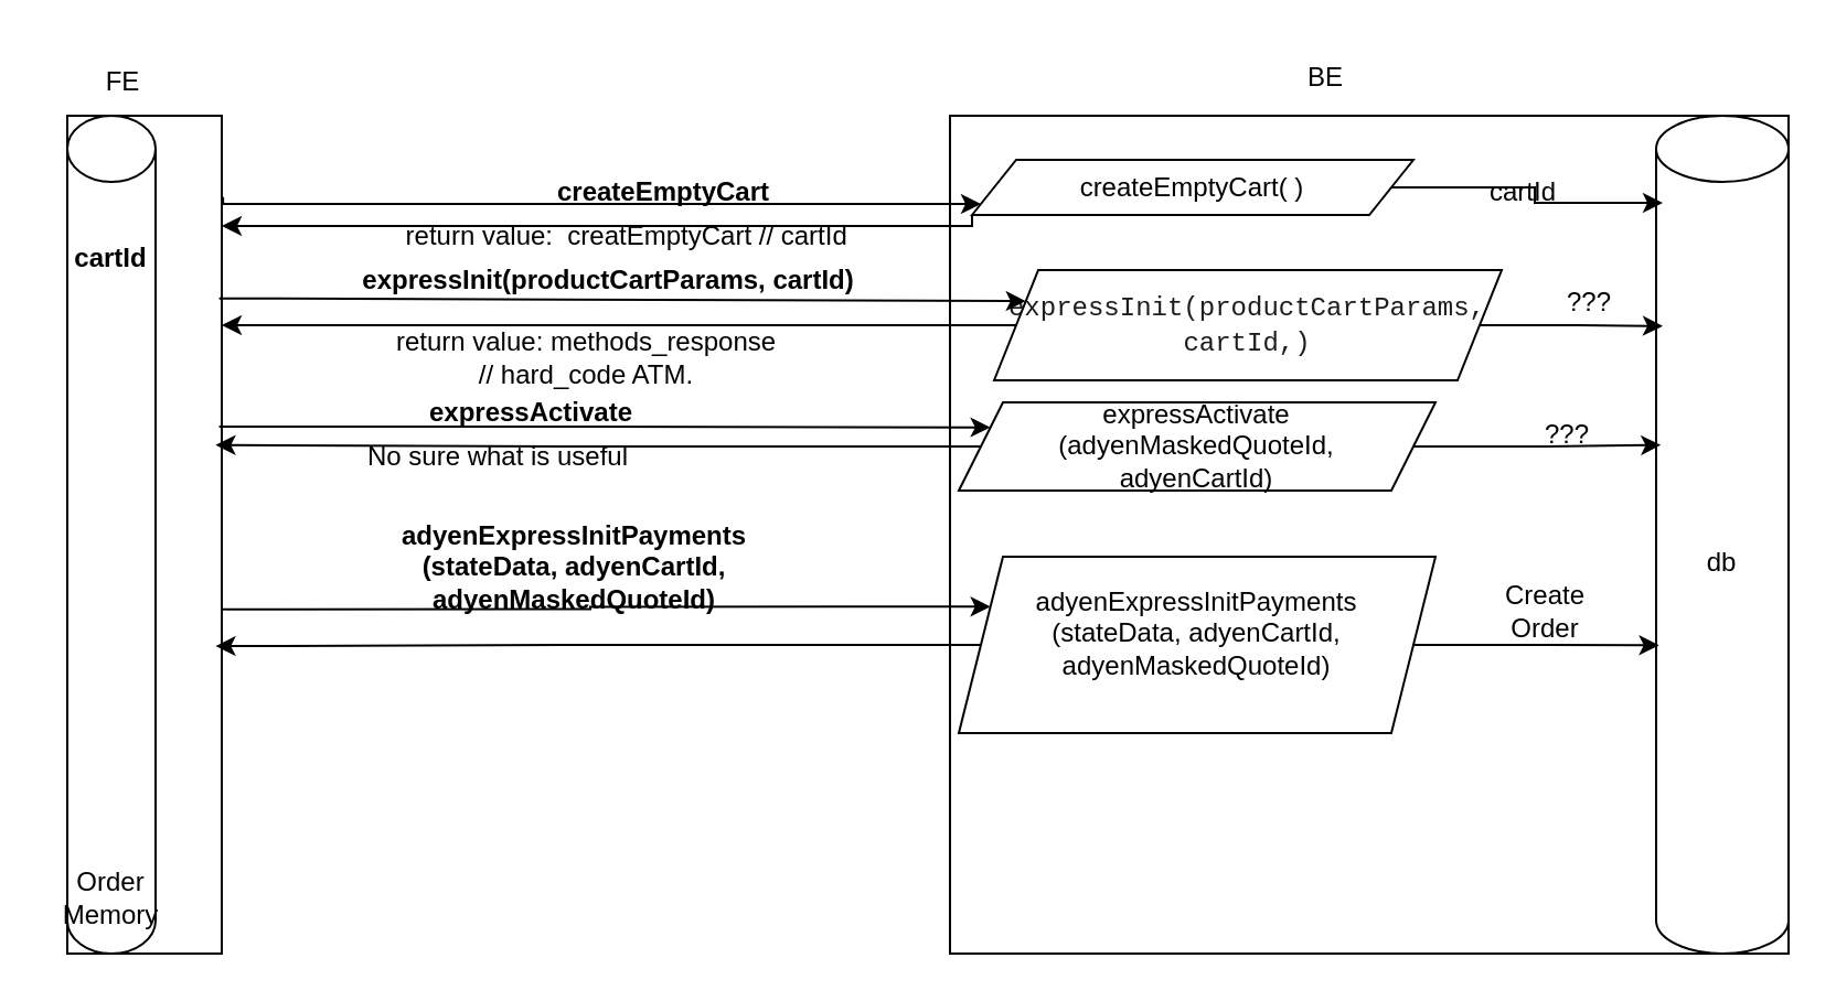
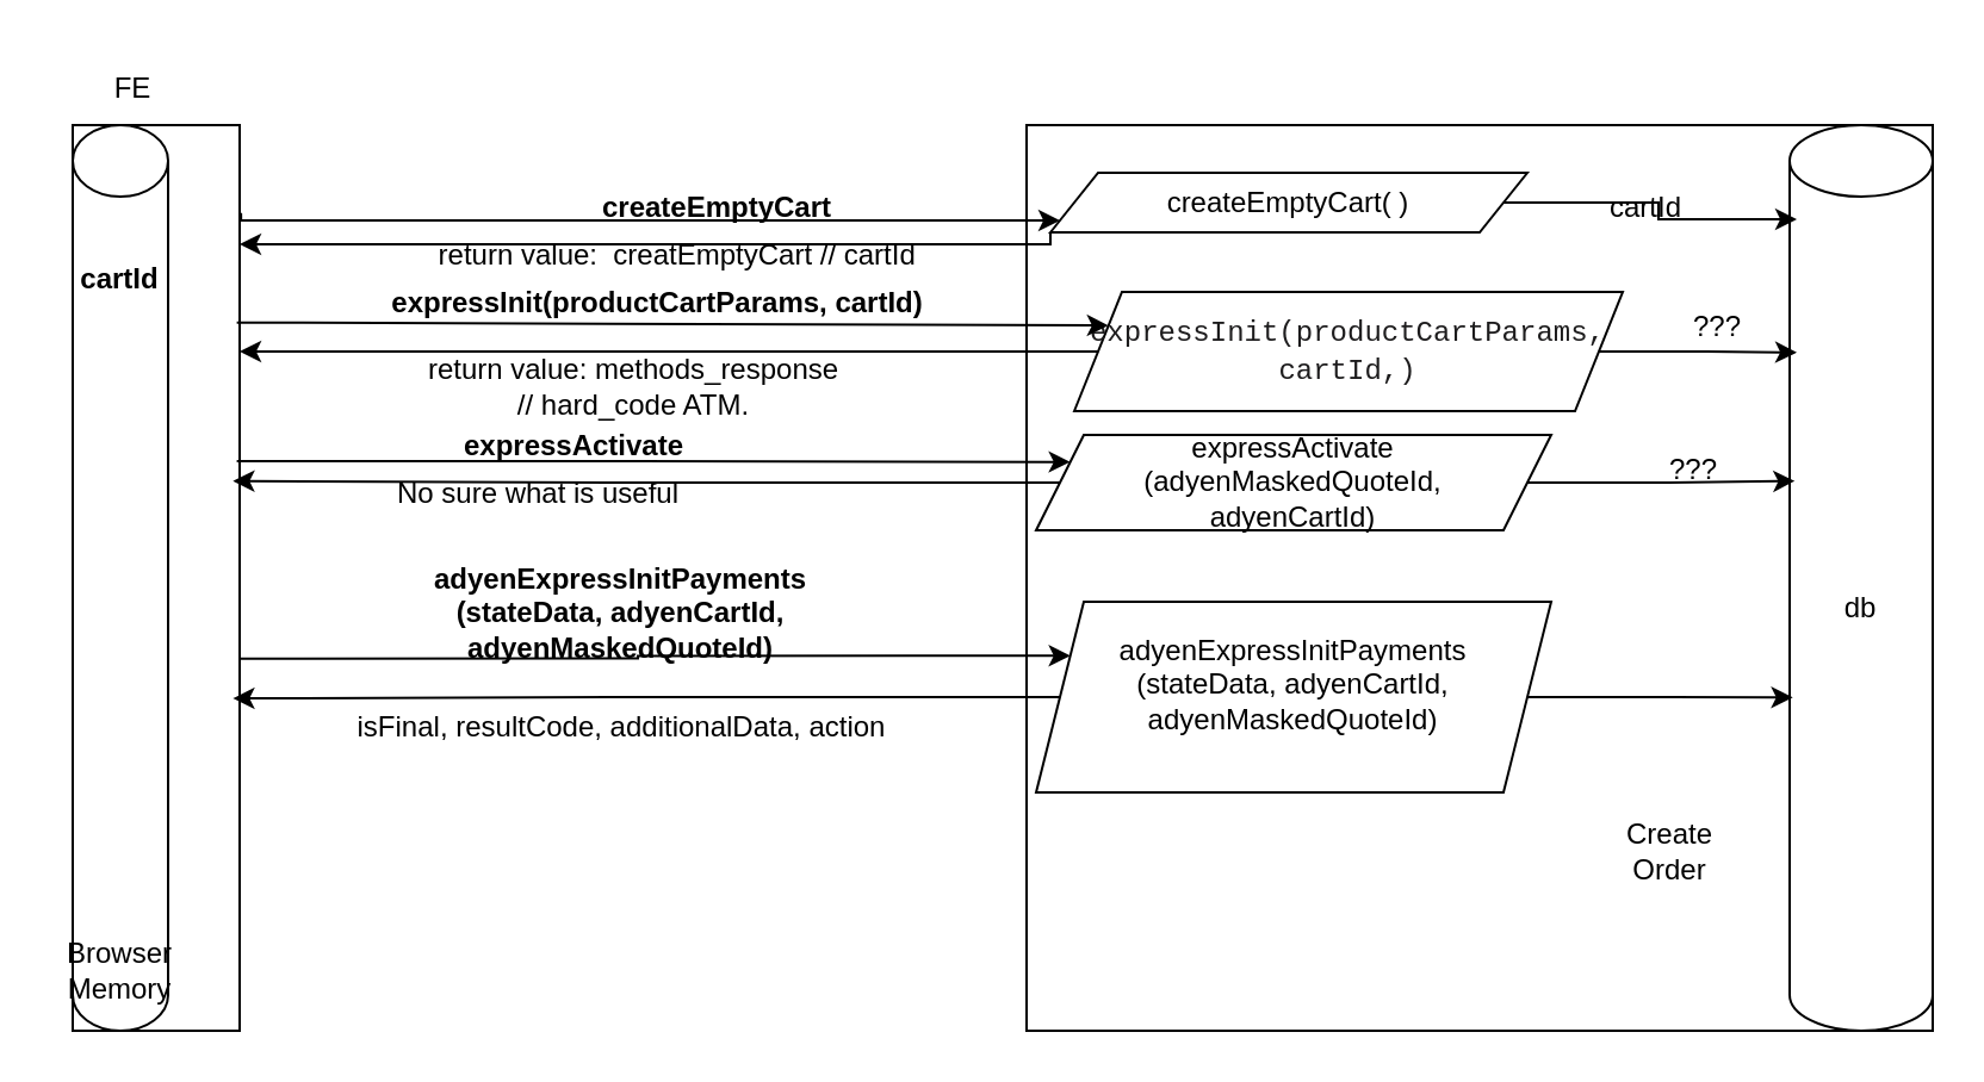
  <mxCell id="0" />
  <mxCell id="1" parent="0" />
  <mxCell id="2" value="" style="rounded=0;whiteSpace=wrap;html=1;" parent="1" vertex="1"><mxGeometry x="30" y="52" width="70" height="380" as="geometry" /></mxCell>
  <mxCell id="3" value="" style="rounded=0;whiteSpace=wrap;html=1;strokeOpacity=100;" parent="1" vertex="1"><mxGeometry x="430" y="52" width="380" height="380" as="geometry" /></mxCell>
  <mxCell id="4" style="edgeStyle=orthogonalEdgeStyle;rounded=0;orthogonalLoop=1;jettySize=auto;html=1;exitX=1.008;exitY=0.097;exitDx=0;exitDy=0;exitPerimeter=0;" parent="1" source="2" target="7" edge="1"><mxGeometry relative="1" as="geometry"><mxPoint x="160" y="92" as="sourcePoint" /><Array as="points"><mxPoint x="101" y="92" /></Array></mxGeometry></mxCell>
  <mxCell id="5" value="&lt;b&gt;createEmptyCart&lt;/b&gt;" style="text;html=1;align=center;verticalAlign=middle;resizable=0;points=[];autosize=1;strokeColor=none;fillColor=none;" parent="1" vertex="1"><mxGeometry x="240" y="72" width="120" height="30" as="geometry" /></mxCell>
  <mxCell id="6" style="edgeStyle=orthogonalEdgeStyle;rounded=0;orthogonalLoop=1;jettySize=auto;html=1;exitX=0;exitY=1;exitDx=0;exitDy=0;" parent="1" source="7" target="2" edge="1"><mxGeometry relative="1" as="geometry"><Array as="points"><mxPoint x="440" y="102" /></Array></mxGeometry></mxCell>
  <mxCell id="7" value="&lt;span style=&quot;text-wrap-mode: nowrap;&quot;&gt;createEmptyCart( )&lt;/span&gt;" style="shape=parallelogram;perimeter=parallelogramPerimeter;whiteSpace=wrap;html=1;fixedSize=1;" parent="1" vertex="1"><mxGeometry x="440" y="72" width="200" height="25" as="geometry" /></mxCell>
  <mxCell id="8" value="return value:&amp;nbsp; creatEmptyCart // cartId&amp;nbsp;" style="text;html=1;align=center;verticalAlign=middle;resizable=0;points=[];autosize=1;strokeColor=none;fillColor=none;" parent="1" vertex="1"><mxGeometry x="170" y="92" width="230" height="30" as="geometry" /></mxCell>
  <mxCell id="9" value="FE" style="text;html=1;align=center;verticalAlign=middle;resizable=0;points=[];autosize=1;strokeColor=none;fillColor=none;" parent="1" vertex="1"><mxGeometry x="35" y="22" width="40" height="30" as="geometry" /></mxCell>
- <mxCell id="10" value="BE" style="text;html=1;align=center;verticalAlign=middle;resizable=0;points=[];autosize=1;strokeColor=none;fillColor=none;" parent="1" vertex="1"><mxGeometry x="580" y="20" width="40" height="30" as="geometry" /></mxCell>
  <mxCell id="11" value="db" style="shape=cylinder3;whiteSpace=wrap;html=1;boundedLbl=1;backgroundOutline=1;size=15;" parent="1" vertex="1"><mxGeometry x="750" y="52" width="60" height="380" as="geometry" /></mxCell>
  <mxCell id="12" value="cartId" style="text;html=1;align=center;verticalAlign=middle;whiteSpace=wrap;rounded=0;" parent="1" vertex="1"><mxGeometry x="660" y="72" width="60" height="30" as="geometry" /></mxCell>
  <mxCell id="13" style="edgeStyle=orthogonalEdgeStyle;rounded=0;orthogonalLoop=1;jettySize=auto;html=1;entryX=1;entryY=0.25;entryDx=0;entryDy=0;" parent="1" source="14" target="2" edge="1"><mxGeometry relative="1" as="geometry" /></mxCell>
  <mxCell id="14" value="&lt;div style=&quot;&quot;&gt;&lt;span style=&quot;background-color: transparent; font-variant-ligatures: none; white-space-collapse: preserve;&quot;&gt;&lt;font face=&quot;Monaco, Menlo, Consolas, Courier New, monospace&quot; color=&quot;#1d1c1d&quot;&gt;expressInit(productCartParams, cartId,)&lt;/font&gt;&lt;/span&gt;&lt;/div&gt;" style="shape=parallelogram;perimeter=parallelogramPerimeter;whiteSpace=wrap;html=1;fixedSize=1;align=center;" parent="1" vertex="1"><mxGeometry x="450" y="122" width="230" height="50" as="geometry" /></mxCell>
  <mxCell id="15" value="" style="shape=cylinder3;whiteSpace=wrap;html=1;boundedLbl=1;backgroundOutline=1;size=15;" parent="1" vertex="1"><mxGeometry x="30" y="52" width="40" height="380" as="geometry" /></mxCell>
  <mxCell id="16" value="&lt;b&gt;cartId&lt;/b&gt;" style="text;html=1;align=center;verticalAlign=middle;whiteSpace=wrap;rounded=0;" parent="1" vertex="1"><mxGeometry y="102" width="60" height="30" as="geometry" x="20" /></mxCell>
- <mxCell id="17" value="Order Memory" style="text;html=1;align=center;verticalAlign=middle;whiteSpace=wrap;rounded=0;" parent="1" vertex="1"><mxGeometry y="392" width="60" height="30" as="geometry" x="20" /></mxCell>
+ <mxCell id="17" value="Browser Memory" style="text;html=1;align=center;verticalAlign=middle;whiteSpace=wrap;rounded=0;" parent="1" vertex="1"><mxGeometry y="392" width="60" height="30" as="geometry" x="20" /></mxCell>
  <mxCell id="18" style="edgeStyle=orthogonalEdgeStyle;rounded=0;orthogonalLoop=1;jettySize=auto;html=1;entryX=0.05;entryY=0.104;entryDx=0;entryDy=0;entryPerimeter=0;" parent="1" source="7" target="11" edge="1"><mxGeometry relative="1" as="geometry" /></mxCell>
  <mxCell id="19" value="" style="edgeStyle=none;orthogonalLoop=1;jettySize=auto;html=1;rounded=0;exitX=0.983;exitY=0.218;exitDx=0;exitDy=0;entryX=0;entryY=0.25;entryDx=0;entryDy=0;exitPerimeter=0;" parent="1" source="2" target="14" edge="1"><mxGeometry width="100" relative="1" as="geometry"><mxPoint x="100" y="165.99" as="sourcePoint" /><mxPoint x="449.5" y="162" as="targetPoint" /><Array as="points" /></mxGeometry></mxCell>
  <mxCell id="20" value="return value: methods_response&lt;br&gt;&lt;div&gt;// hard_code ATM.&lt;/div&gt;" style="text;html=1;align=center;verticalAlign=middle;resizable=0;points=[];autosize=1;strokeColor=none;fillColor=none;" parent="1" vertex="1"><mxGeometry x="165" y="142" width="200" height="40" as="geometry" /></mxCell>
  <mxCell id="21" value="&lt;b&gt;expressInit(productCartParams, cartId)&lt;/b&gt;" style="text;html=1;align=center;verticalAlign=middle;resizable=0;points=[];autosize=1;strokeColor=none;fillColor=none;" parent="1" vertex="1"><mxGeometry x="150" y="112" width="250" height="30" as="geometry" /></mxCell>
  <mxCell id="22" style="edgeStyle=orthogonalEdgeStyle;rounded=0;orthogonalLoop=1;jettySize=auto;html=1;entryX=0.05;entryY=0.251;entryDx=0;entryDy=0;entryPerimeter=0;" parent="1" source="14" target="11" edge="1"><mxGeometry relative="1" as="geometry" /></mxCell>
  <mxCell id="23" value="expressActivate&lt;div&gt;(adyenMaskedQuoteId,&lt;div&gt;adyenCartId)&lt;/div&gt;&lt;/div&gt;" style="shape=parallelogram;perimeter=parallelogramPerimeter;whiteSpace=wrap;html=1;fixedSize=1;" parent="1" vertex="1"><mxGeometry x="434" y="182" width="216" height="40" as="geometry" /></mxCell>
  <mxCell id="24" value="???" style="text;html=1;align=center;verticalAlign=middle;whiteSpace=wrap;rounded=0;" parent="1" vertex="1"><mxGeometry x="690" y="122" width="60" height="30" as="geometry" /></mxCell>
  <mxCell id="25" value="&lt;b&gt;expressActivate&lt;/b&gt;" style="text;html=1;align=center;verticalAlign=middle;resizable=0;points=[];autosize=1;strokeColor=none;fillColor=none;" parent="1" vertex="1"><mxGeometry x="180" y="172" width="120" height="30" as="geometry" /></mxCell>
  <mxCell id="26" style="edgeStyle=orthogonalEdgeStyle;rounded=0;orthogonalLoop=1;jettySize=auto;html=1;entryX=0;entryY=0.25;entryDx=0;entryDy=0;exitX=0.983;exitY=0.371;exitDx=0;exitDy=0;exitPerimeter=0;" parent="1" source="2" target="23" edge="1"><mxGeometry relative="1" as="geometry"><mxPoint x="102" y="193" as="sourcePoint" /><mxPoint x="448.094" y="200.001" as="targetPoint" /></mxGeometry></mxCell>
  <mxCell id="27" style="edgeStyle=orthogonalEdgeStyle;rounded=0;orthogonalLoop=1;jettySize=auto;html=1;exitX=0;exitY=0.5;exitDx=0;exitDy=0;entryX=0.96;entryY=0.393;entryDx=0;entryDy=0;entryPerimeter=0;" edge="1" parent="1" source="23" target="2"><mxGeometry relative="1" as="geometry" /></mxCell>
  <mxCell id="28" value="No sure what is useful" style="text;html=1;align=center;verticalAlign=middle;resizable=0;points=[];autosize=1;strokeColor=none;fillColor=none;" vertex="1" parent="1"><mxGeometry x="155" y="192" width="140" height="30" as="geometry" /></mxCell>
  <mxCell id="29" style="edgeStyle=orthogonalEdgeStyle;rounded=0;orthogonalLoop=1;jettySize=auto;html=1;exitX=1;exitY=0.5;exitDx=0;exitDy=0;entryX=0.036;entryY=0.393;entryDx=0;entryDy=0;entryPerimeter=0;" edge="1" parent="1" source="23" target="11"><mxGeometry relative="1" as="geometry" /></mxCell>
  <mxCell id="30" value="???" style="text;html=1;align=center;verticalAlign=middle;whiteSpace=wrap;rounded=0;" vertex="1" parent="1"><mxGeometry x="680" y="182" width="60" height="30" as="geometry" /></mxCell>
  <mxCell id="31" value="" style="shape=parallelogram;perimeter=parallelogramPerimeter;whiteSpace=wrap;html=1;fixedSize=1;align=right;" vertex="1" parent="1"><mxGeometry x="434" y="252" width="216" height="80" as="geometry" /></mxCell>
  <mxCell id="32" value="adyenExpressInitPayments (stateData, adyenCartId, adyenMaskedQuoteId)" style="text;html=1;align=center;verticalAlign=middle;whiteSpace=wrap;rounded=0;" vertex="1" parent="1"><mxGeometry x="512" y="272" width="60" height="30" as="geometry" /></mxCell>
  <mxCell id="33" style="edgeStyle=orthogonalEdgeStyle;rounded=0;orthogonalLoop=1;jettySize=auto;html=1;exitX=1;exitY=0.5;exitDx=0;exitDy=0;entryX=0.022;entryY=0.632;entryDx=0;entryDy=0;entryPerimeter=0;" edge="1" parent="1" source="31" target="11"><mxGeometry relative="1" as="geometry" /></mxCell>
- <mxCell id="34" value="Create Order" style="text;html=1;align=center;verticalAlign=middle;whiteSpace=wrap;rounded=0;" vertex="1" parent="1"><mxGeometry x="670" y="262" width="60" height="30" as="geometry" /></mxCell>
+ <mxCell id="34" value="Create Order" style="text;html=1;align=center;verticalAlign=middle;whiteSpace=wrap;rounded=0;" vertex="1" parent="1"><mxGeometry x="670" y="342" width="60" height="30" as="geometry" /></mxCell>
  <mxCell id="35" value="&lt;b&gt;adyenExpressInitPayments (stateData, adyenCartId, adyenMaskedQuoteId)&lt;/b&gt;" style="text;html=1;align=center;verticalAlign=middle;whiteSpace=wrap;rounded=0;" vertex="1" parent="1"><mxGeometry x="230" y="242" width="60" height="30" as="geometry" /></mxCell>
  <mxCell id="36" style="edgeStyle=orthogonalEdgeStyle;rounded=0;orthogonalLoop=1;jettySize=auto;html=1;exitX=0;exitY=0.5;exitDx=0;exitDy=0;entryX=0.96;entryY=0.633;entryDx=0;entryDy=0;entryPerimeter=0;" edge="1" parent="1" source="31" target="2"><mxGeometry relative="1" as="geometry" /></mxCell>
+ <mxCell id="37" value="isFinal, resultCode, additionalData, action" style="text;html=1;align=center;verticalAlign=middle;resizable=0;points=[];autosize=1;strokeColor=none;fillColor=none;" vertex="1" parent="1"><mxGeometry x="140" y="290" width="240" height="30" as="geometry" /></mxCell>
  <mxCell id="38" style="edgeStyle=orthogonalEdgeStyle;rounded=0;orthogonalLoop=1;jettySize=auto;html=1;entryX=0;entryY=0.25;entryDx=0;entryDy=0;exitX=1.006;exitY=0.589;exitDx=0;exitDy=0;exitPerimeter=0;" edge="1" parent="1" source="2" target="31"><mxGeometry relative="1" as="geometry" /></mxCell>
